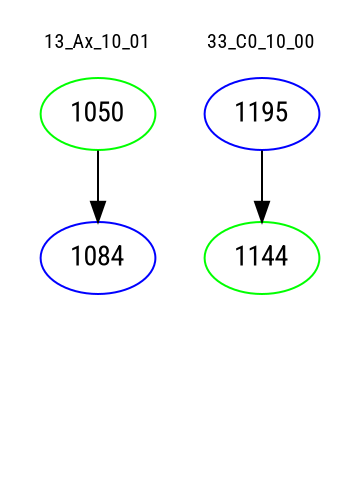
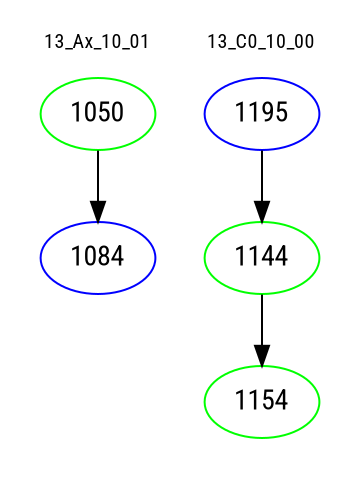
  digraph {
    fontname="Roboto Condensed"
    node [color=green fontname="Roboto Condensed"]
    edge [color=black fontname="Roboto Condensed"]
    n1 [label=1050]
    n2 [color=blue label=1084]
    n3 [label=1144]
    n4 [color=blue label=1195]
+   n5 [label=1154]
    subgraph cluster_1 {
      color=white
      fontsize=10
      label="13_Ax_10_01"
      n1
      n2
    }
    subgraph cluster_2 {
      color=white
      fontsize=10
-     label="33_C0_10_00"
+     label="13_C0_10_00"
      n3
      n4
+     n5
    }
    n1 -> n2
+   n3 -> n5
    n4 -> n3
  }
